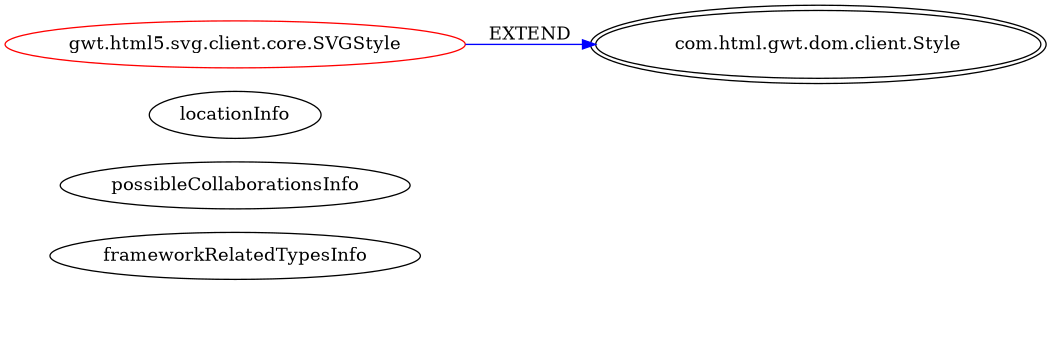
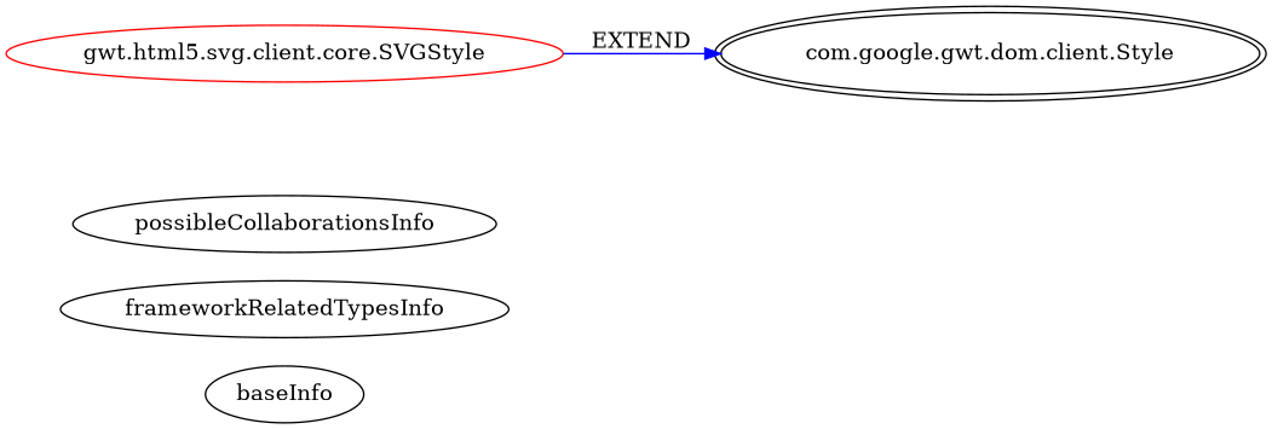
  digraph {
    rankdir=LR
+   baseInfo [category=extension_graph graphId=3805 isAnonymous=false possibleRelation=false]
    frameworkRelatedTypesInfo [0="com.google.gwt.dom.client.Style"]
    possibleCollaborationsInfo
-   locationInfo [contextSignature=SVGStyle filePath="/mguiral-GwtSvgLib/GwtSvgLib-master/src/gwt/html5/svg/client/core/SVGStyle.java" graphId=3805 projectName="mguiral-GwtSvgLib"]
    n5 [color=red isFrameworkType=false label="gwt.html5.svg.client.core.SVGStyle" vertexType=ROOT_CLIENT_CLASS_DECLARATION]
-   n6 [isFrameworkType=true label="com.html.gwt.dom.client.Style" peripheries=2 vertexType=FRAMEWORK_CLASS_TYPE]
+   n6 [isFrameworkType=true label="com.google.gwt.dom.client.Style" peripheries=2 vertexType=FRAMEWORK_CLASS_TYPE]
    n5 -> n6 [color=blue label=EXTEND]
  }
